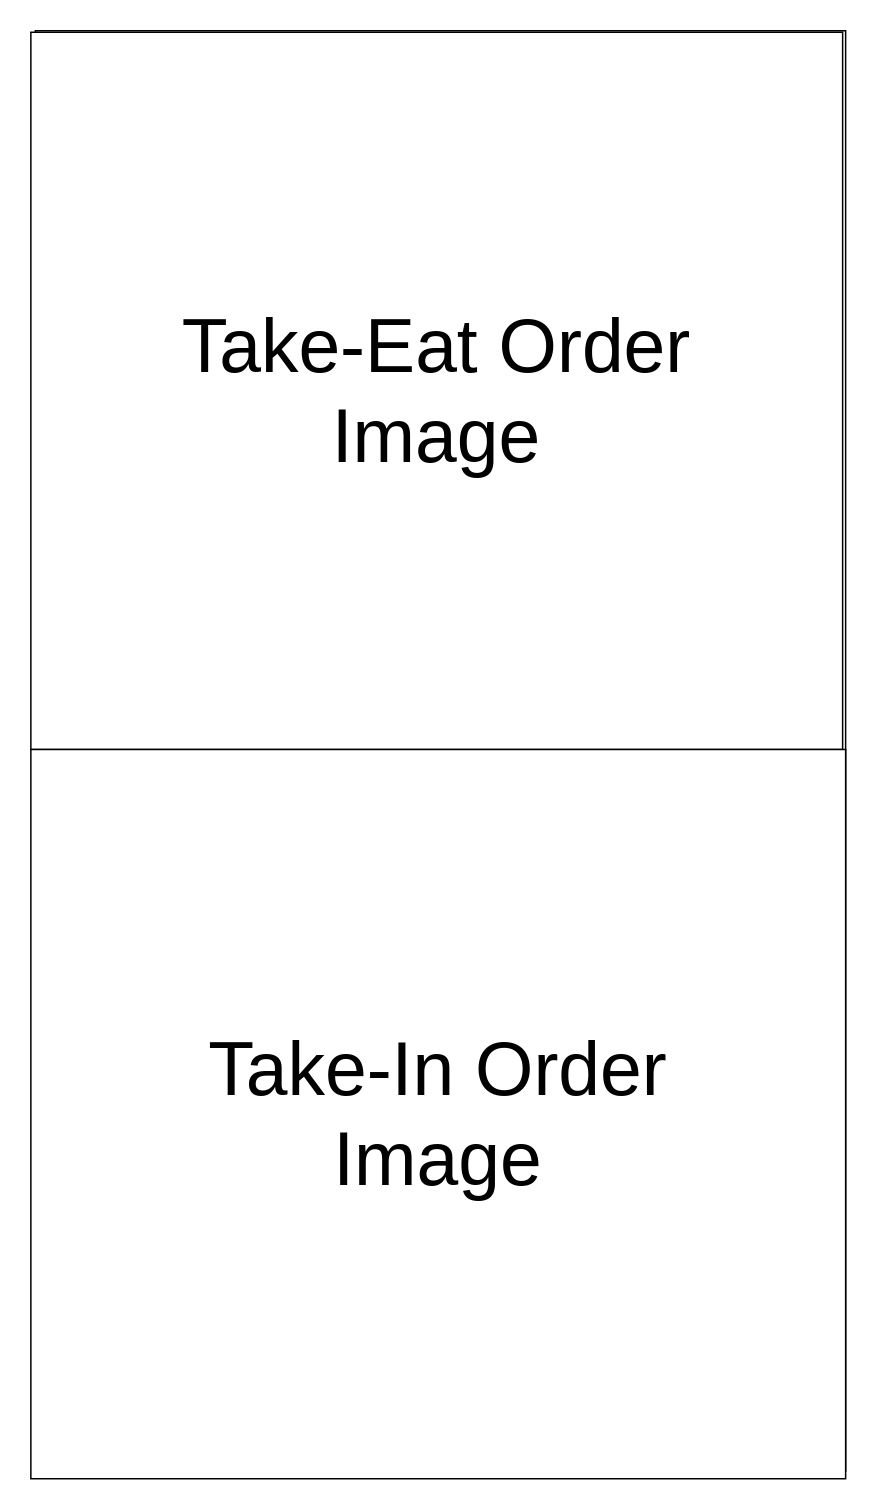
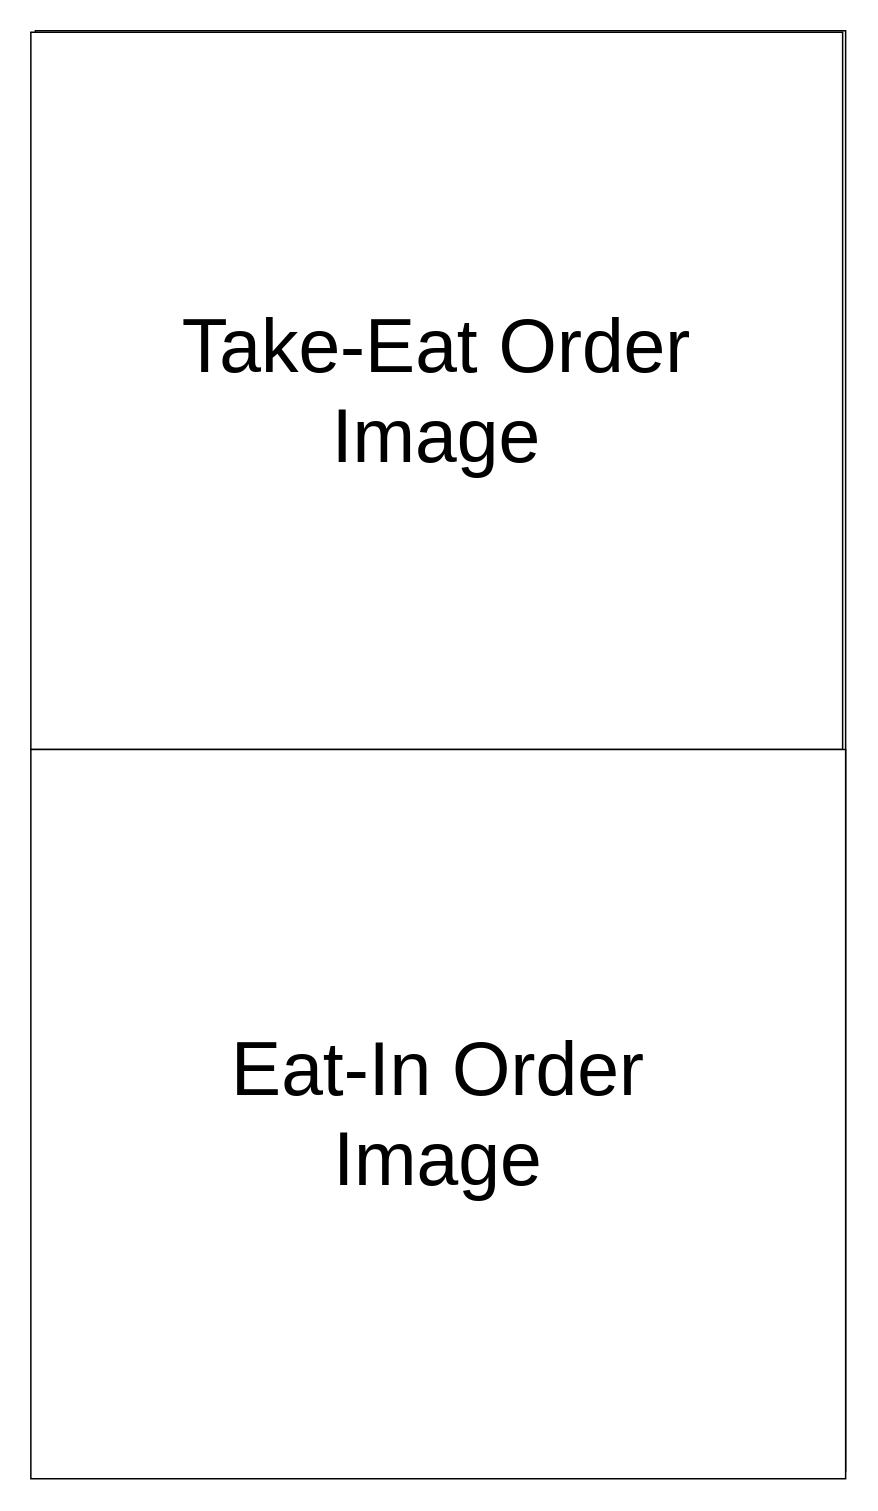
  <mxCell id="0" />
  <mxCell id="1" parent="0" />
  <mxCell id="2" value="" style="whiteSpace=wrap;html=1;" parent="1" vertex="1"><mxGeometry x="23" y="20" width="540" height="960" as="geometry" /></mxCell>
  <mxCell id="3" value="&lt;font style=&quot;font-size: 50px;&quot;&gt;Take-Eat Order&lt;br&gt;Image&lt;br&gt;&lt;/font&gt;" style="rounded=0;whiteSpace=wrap;html=1;" parent="1" vertex="1"><mxGeometry x="20" y="21" width="541" height="478" as="geometry" /></mxCell>
- <mxCell id="4" value="&lt;font style=&quot;font-size: 50px;&quot;&gt;Take-In Order&lt;br&gt;Image&lt;br&gt;&lt;/font&gt;" style="rounded=0;whiteSpace=wrap;html=1;" vertex="1" parent="1"><mxGeometry x="20" y="499" width="543" height="486" as="geometry" /></mxCell>
+ <mxCell id="4" value="&lt;font style=&quot;font-size: 50px;&quot;&gt;Eat-In Order&lt;br&gt;Image&lt;br&gt;&lt;/font&gt;" style="rounded=0;whiteSpace=wrap;html=1;" vertex="1" parent="1"><mxGeometry x="20" y="499" width="543" height="486" as="geometry" /></mxCell>
